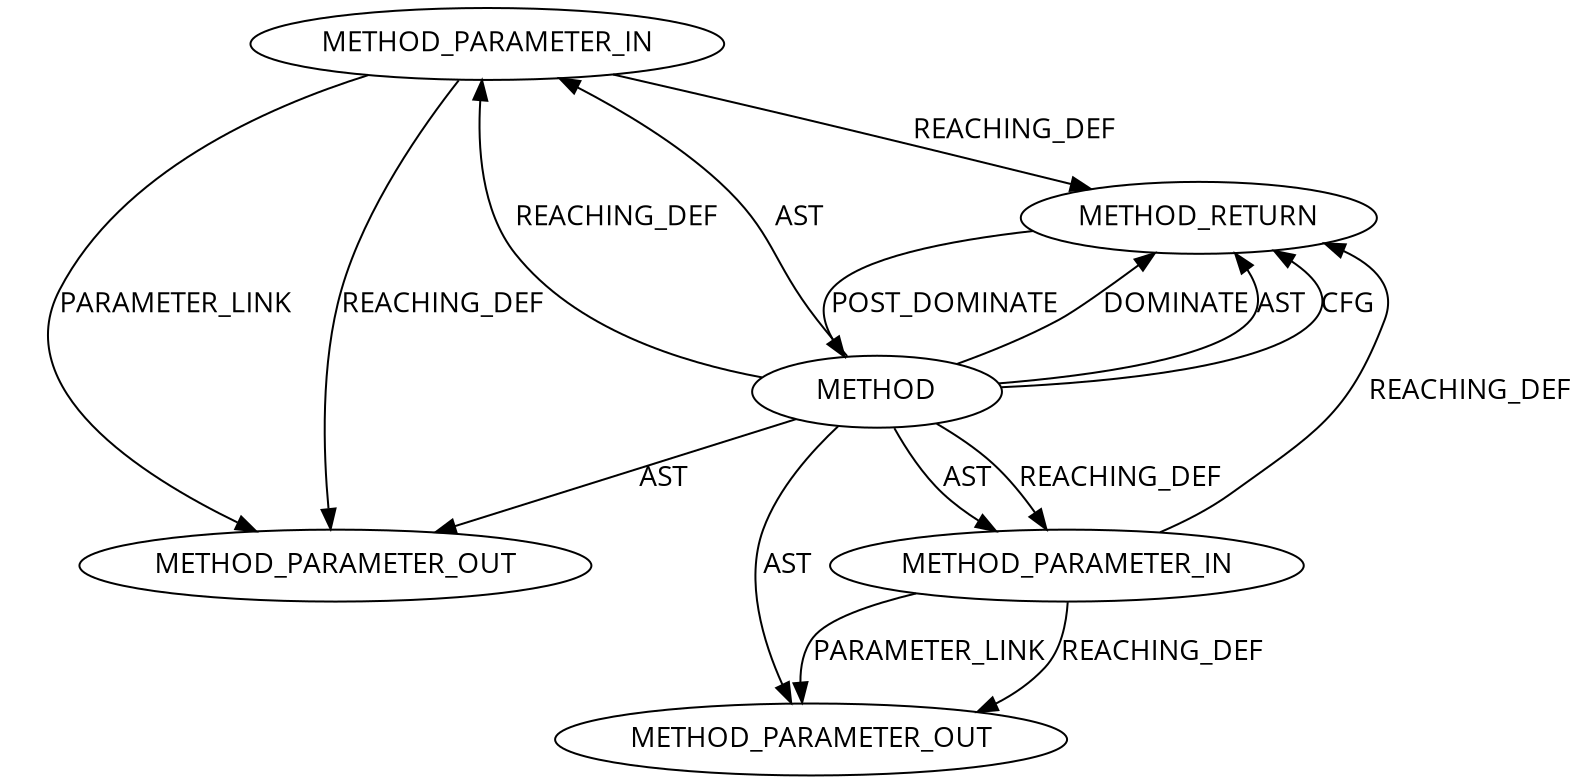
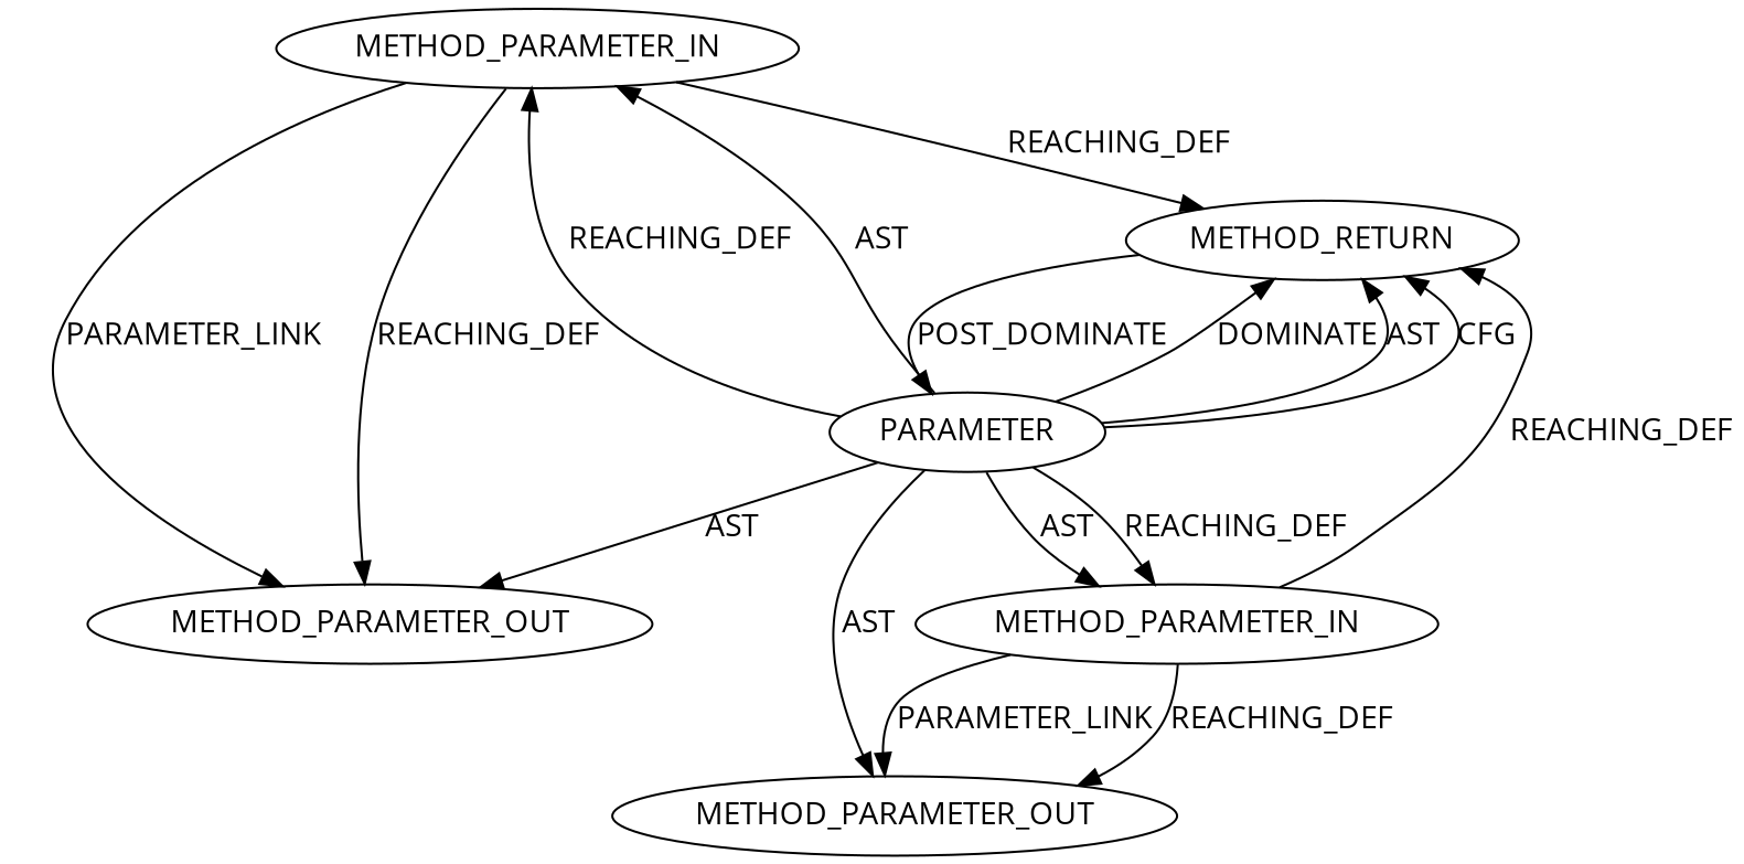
  digraph {
    fontname="Open Sans"
    node [CODE=p2 EVALUATION_STRATEGY=BY_VALUE IS_VARIADIC=false NAME=p2 ORDER=2 TYPE_FULL_NAME=ANY fontname="Open Sans"]
    edge [fontname="Open Sans"]
    n1 [INDEX=2 label=METHOD_PARAMETER_IN]
    n2 [CODE=RET label=METHOD_RETURN IS_VARIADIC="" NAME=""]
    n3 [INDEX=2 label=METHOD_PARAMETER_OUT]
-   n4 [AST_PARENT_FULL_NAME="<global>" AST_PARENT_TYPE=NAMESPACE_BLOCK CODE="<empty>" FILENAME="<empty>" FULL_NAME=test_and_set_bit IS_EXTERNAL=true NAME=test_and_set_bit ORDER=0 label=METHOD EVALUATION_STRATEGY="" IS_VARIADIC="" TYPE_FULL_NAME=""]
+   n4 [AST_PARENT_FULL_NAME="<global>" AST_PARENT_TYPE=NAMESPACE_BLOCK CODE="<empty>" FILENAME="<empty>" FULL_NAME=test_and_set_bit IS_EXTERNAL=true NAME=test_and_set_bit ORDER=0 label=PARAMETER EVALUATION_STRATEGY="" IS_VARIADIC="" TYPE_FULL_NAME=""]
    n5 [CODE=p1 INDEX=1 NAME=p1 ORDER=1 label=METHOD_PARAMETER_IN]
    n6 [CODE=p1 INDEX=1 NAME=p1 ORDER=1 label=METHOD_PARAMETER_OUT]
    n1 -> n2 [VARIABLE=p2 label=REACHING_DEF]
    n1 -> n3 [label=PARAMETER_LINK]
    n1 -> n3 [VARIABLE=p2 label=REACHING_DEF]
    n2 -> n4 [label=POST_DOMINATE]
    n4 -> n1 [label=REACHING_DEF]
    n4 -> n1 [label=AST]
    n4 -> n2 [label=DOMINATE]
    n4 -> n2 [label=AST]
    n4 -> n2 [label=CFG]
    n4 -> n3 [label=AST]
    n4 -> n5 [label=AST]
    n4 -> n5 [label=REACHING_DEF]
    n4 -> n6 [label=AST]
    n5 -> n2 [VARIABLE=p1 label=REACHING_DEF]
    n5 -> n6 [label=PARAMETER_LINK]
    n5 -> n6 [VARIABLE=p1 label=REACHING_DEF]
  }
